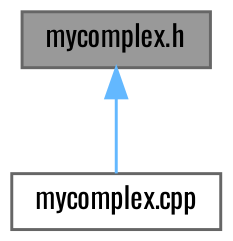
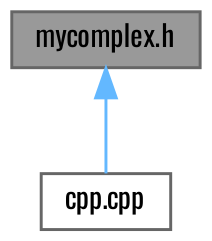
  digraph {
    fontname=Oswald
    node [fontname=Oswald fontsize=10 shape=box style=filled]
    n1 [color=gray40 fillcolor=grey60 fontcolor=black height=0.2 label="mycomplex.h" width=0.4]
-   n2 [color=grey40 fillcolor=white height=0.2 label="mycomplex.cpp" width=0.4]
+   n2 [color=grey40 fillcolor=white height=0.2 label="cpp.cpp" width=0.4]
    n1 -> n2 [color=steelblue1 dir=back fontname=Oswald fontsize=10 labelfontname=Helvetica labelfontsize=10 style=solid]
  }
